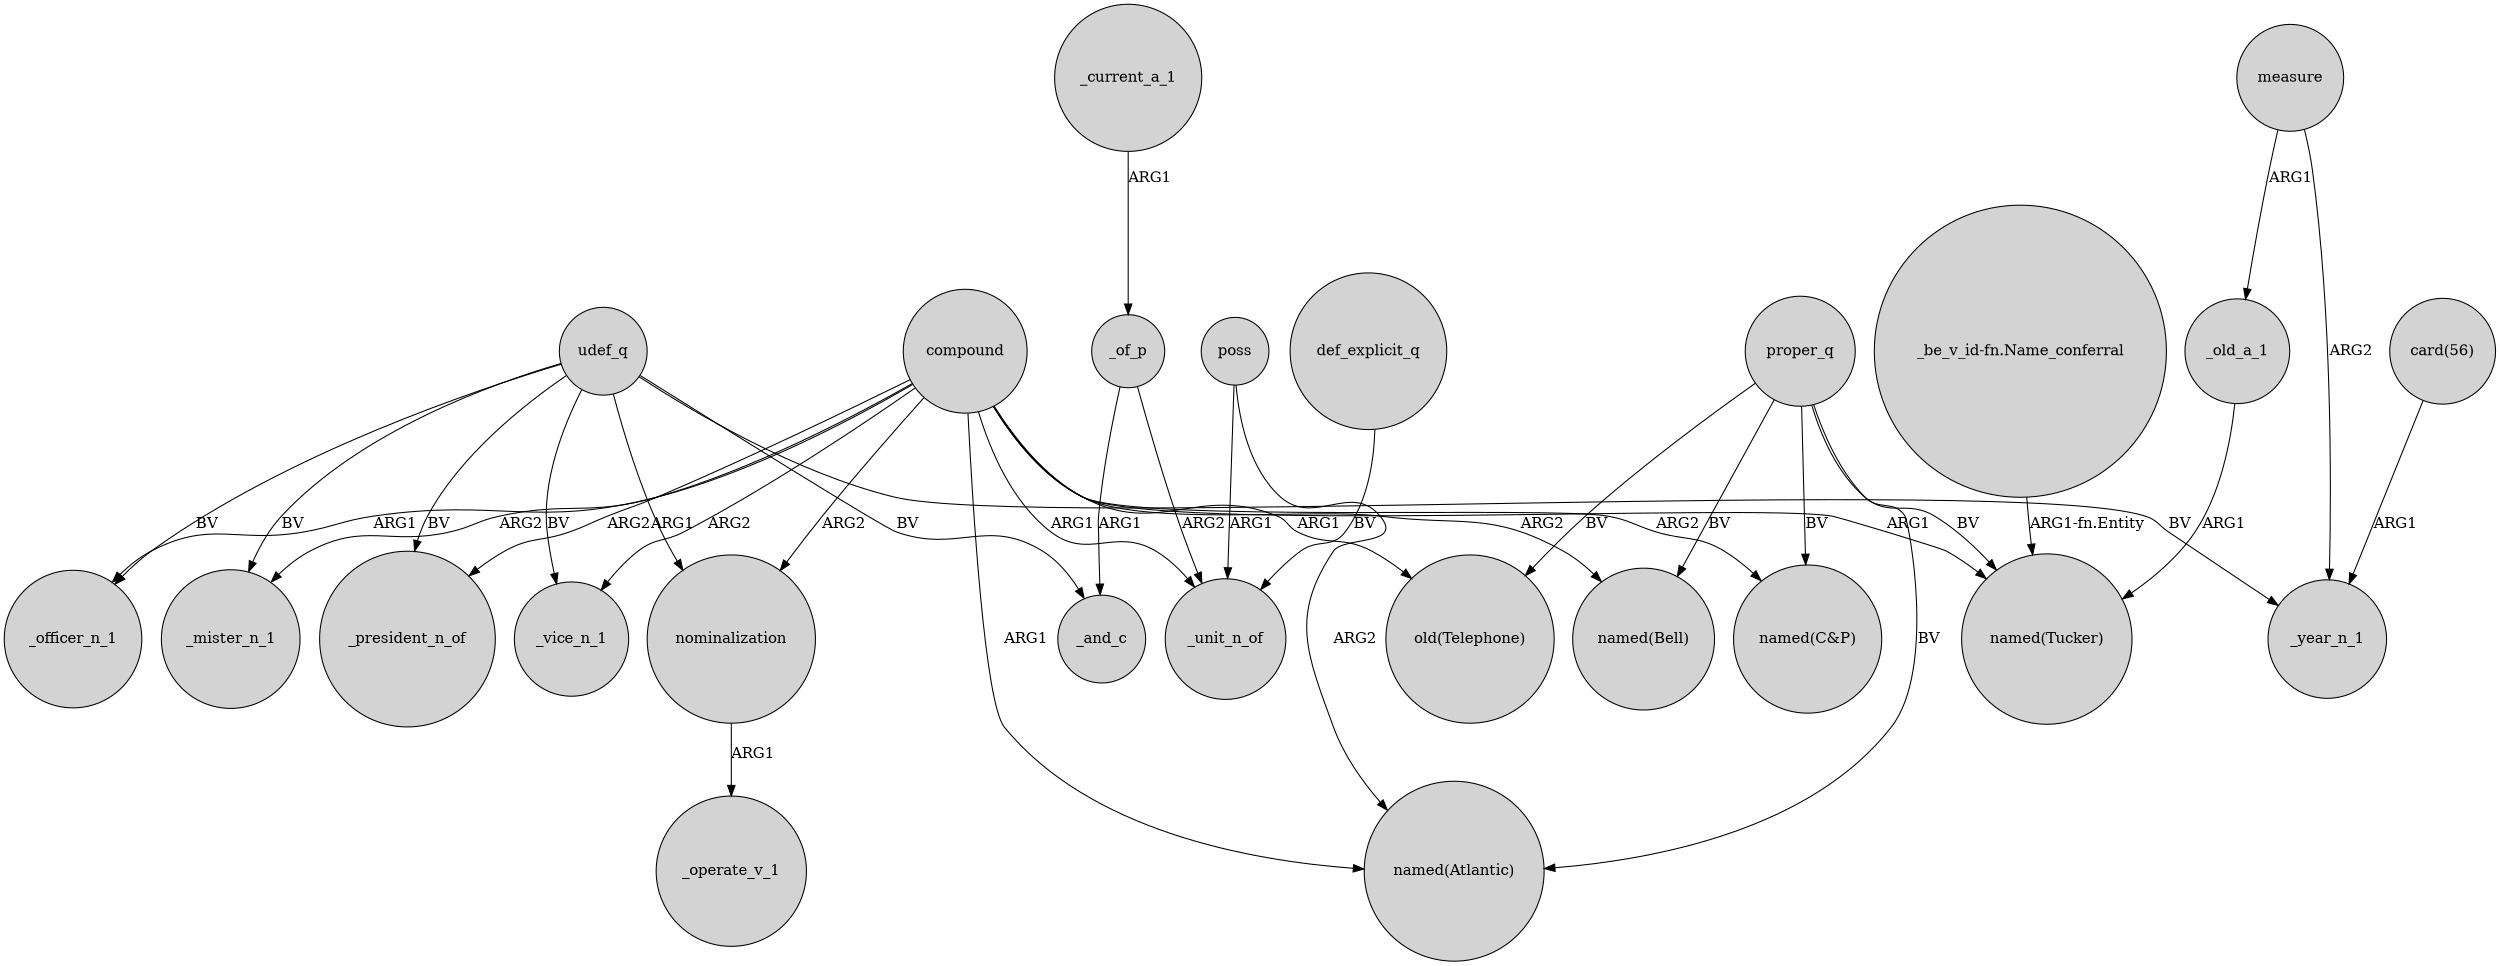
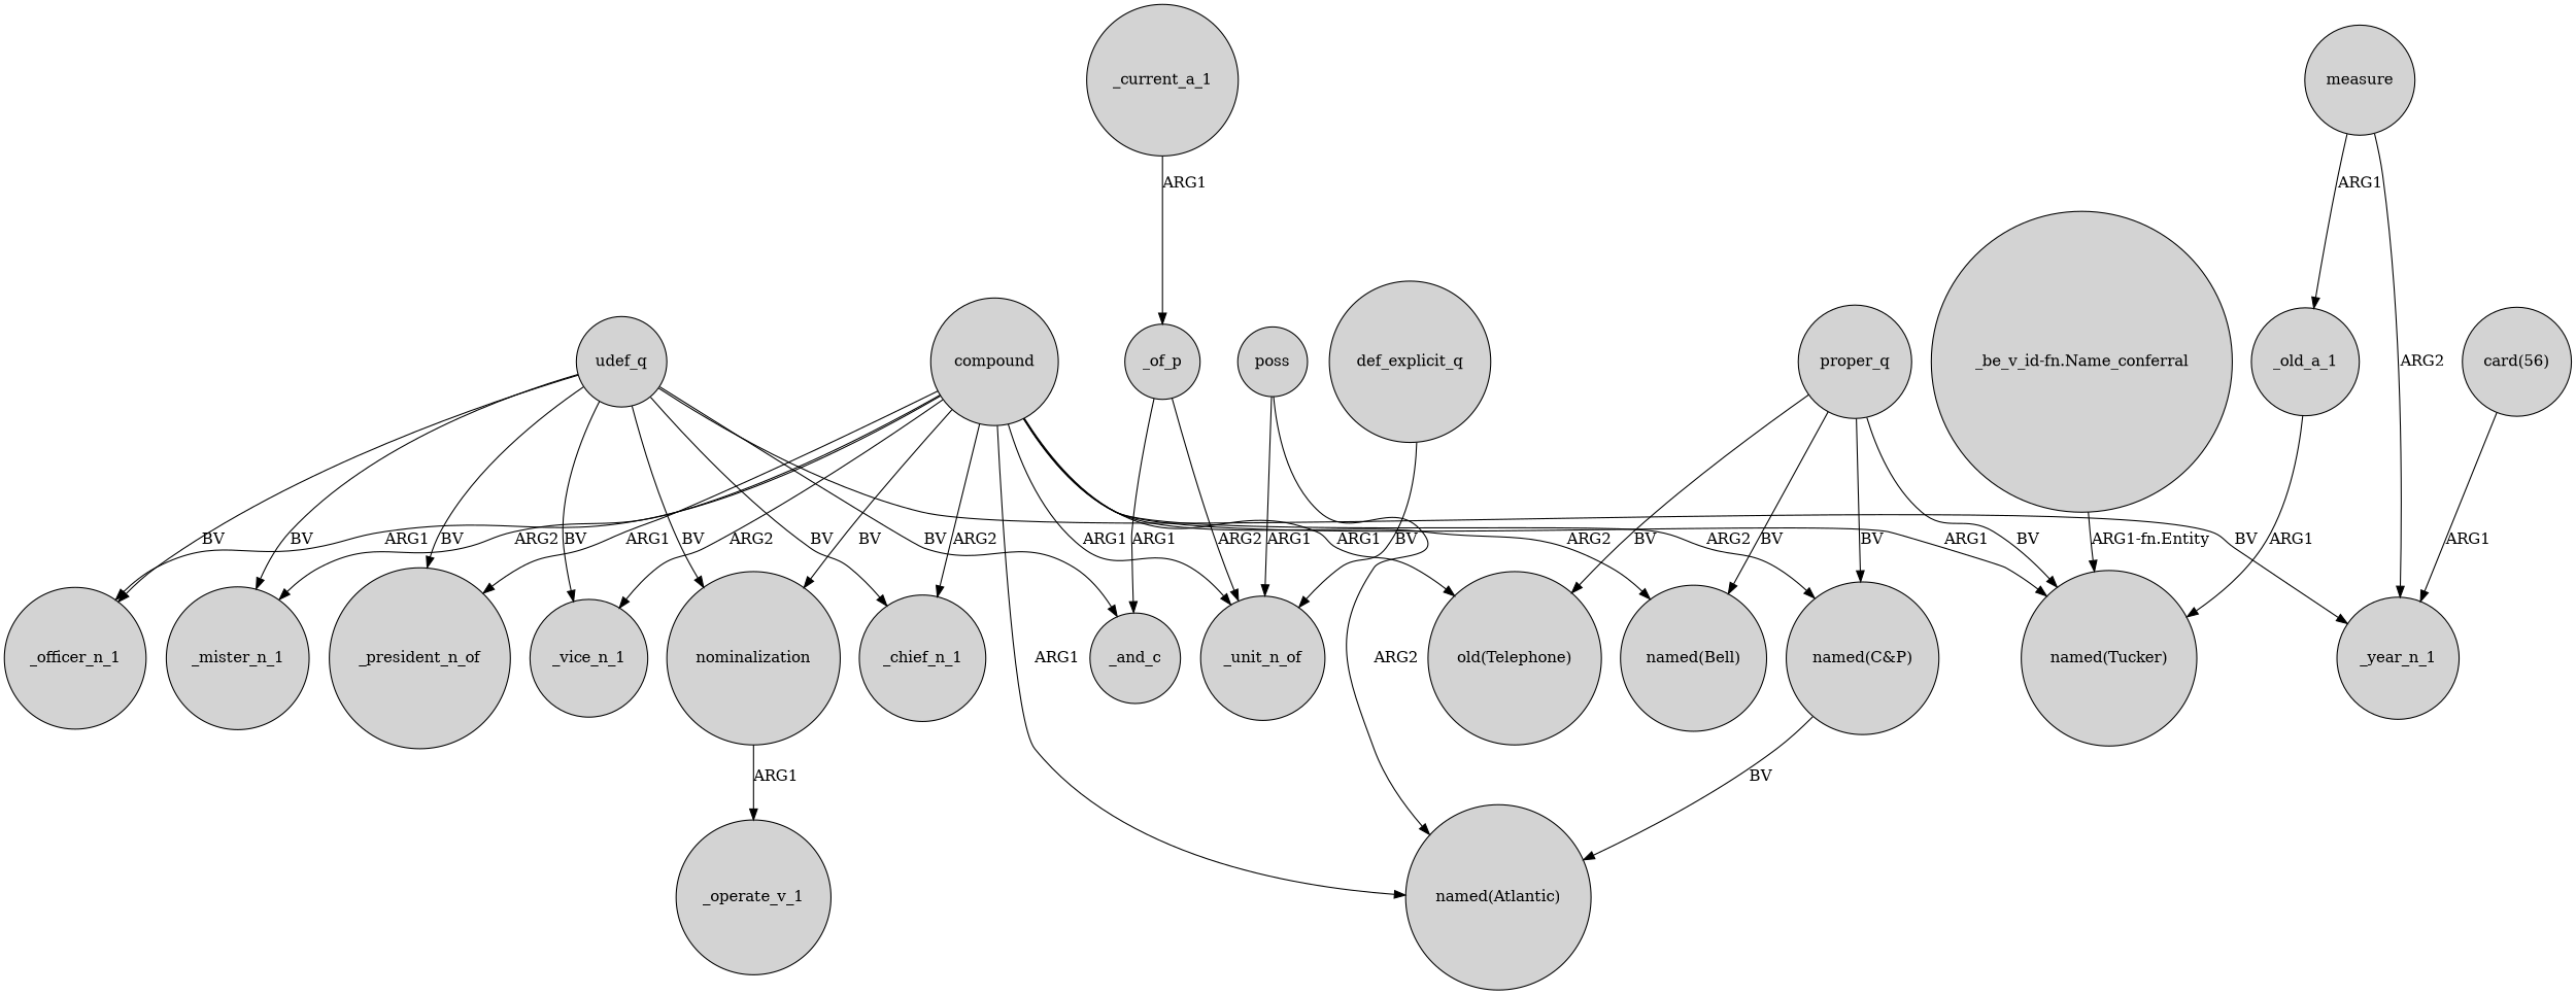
  digraph {
    node [shape=circle style=filled]
    compound
    _mister_n_1
+   _chief_n_1
    "named(Atlantic)"
    "named(Tucker)"
    nominalization
    n7 [label="old(Telephone)"]
    "named(Bell)"
    _vice_n_1
    _unit_n_of
    _officer_n_1
    _president_n_of
    "named(C&P)"
    _operate_v_1
    proper_q
    _current_a_1
    _of_p
    "_be_v_id-fn.Name_conferral"
    udef_q
    _and_c
    _year_n_1
    measure
    _old_a_1
    def_explicit_q
    poss
    "card(56)"
    compound -> _mister_n_1 [label=ARG2]
+   compound -> _chief_n_1 [label=ARG2]
    compound -> "named(Atlantic)" [label=ARG1]
    compound -> "named(Tucker)" [label=ARG1]
-   compound -> nominalization [label=ARG2]
+   compound -> nominalization [label=BV]
    compound -> n7 [label=ARG1]
    compound -> "named(Bell)" [label=ARG2]
    compound -> _vice_n_1 [label=ARG2]
    compound -> _unit_n_of [label=ARG1]
    compound -> _officer_n_1 [label=ARG1]
-   compound -> _president_n_of [label=ARG2]
+   compound -> _president_n_of [label=ARG1]
    compound -> "named(C&P)" [label=ARG2]
    nominalization -> _operate_v_1 [label=ARG1]
-   proper_q -> "named(Atlantic)" [label=BV]
+   "named(C&P)" -> "named(Atlantic)" [label=BV]
    proper_q -> "named(Tucker)" [label=BV]
    proper_q -> n7 [label=BV]
    proper_q -> "named(Bell)" [label=BV]
    proper_q -> "named(C&P)" [label=BV]
    _current_a_1 -> _of_p [label=ARG1]
    _of_p -> _unit_n_of [label=ARG2]
    _of_p -> _and_c [label=ARG1]
    "_be_v_id-fn.Name_conferral" -> "named(Tucker)" [label="ARG1-fn.Entity"]
    udef_q -> _mister_n_1 [label=BV]
-   udef_q -> nominalization [label=ARG1]
+   udef_q -> _chief_n_1 [label=BV]
+   udef_q -> nominalization [label=BV]
    udef_q -> _vice_n_1 [label=BV]
    udef_q -> _officer_n_1 [label=BV]
    udef_q -> _president_n_of [label=BV]
    udef_q -> _and_c [label=BV]
    udef_q -> _year_n_1 [label=BV]
    measure -> _year_n_1 [label=ARG2]
    measure -> _old_a_1 [label=ARG1]
    _old_a_1 -> "named(Tucker)" [label=ARG1]
    def_explicit_q -> _unit_n_of [label=BV]
    poss -> "named(Atlantic)" [label=ARG2]
    poss -> _unit_n_of [label=ARG1]
    "card(56)" -> _year_n_1 [label=ARG1]
  }
